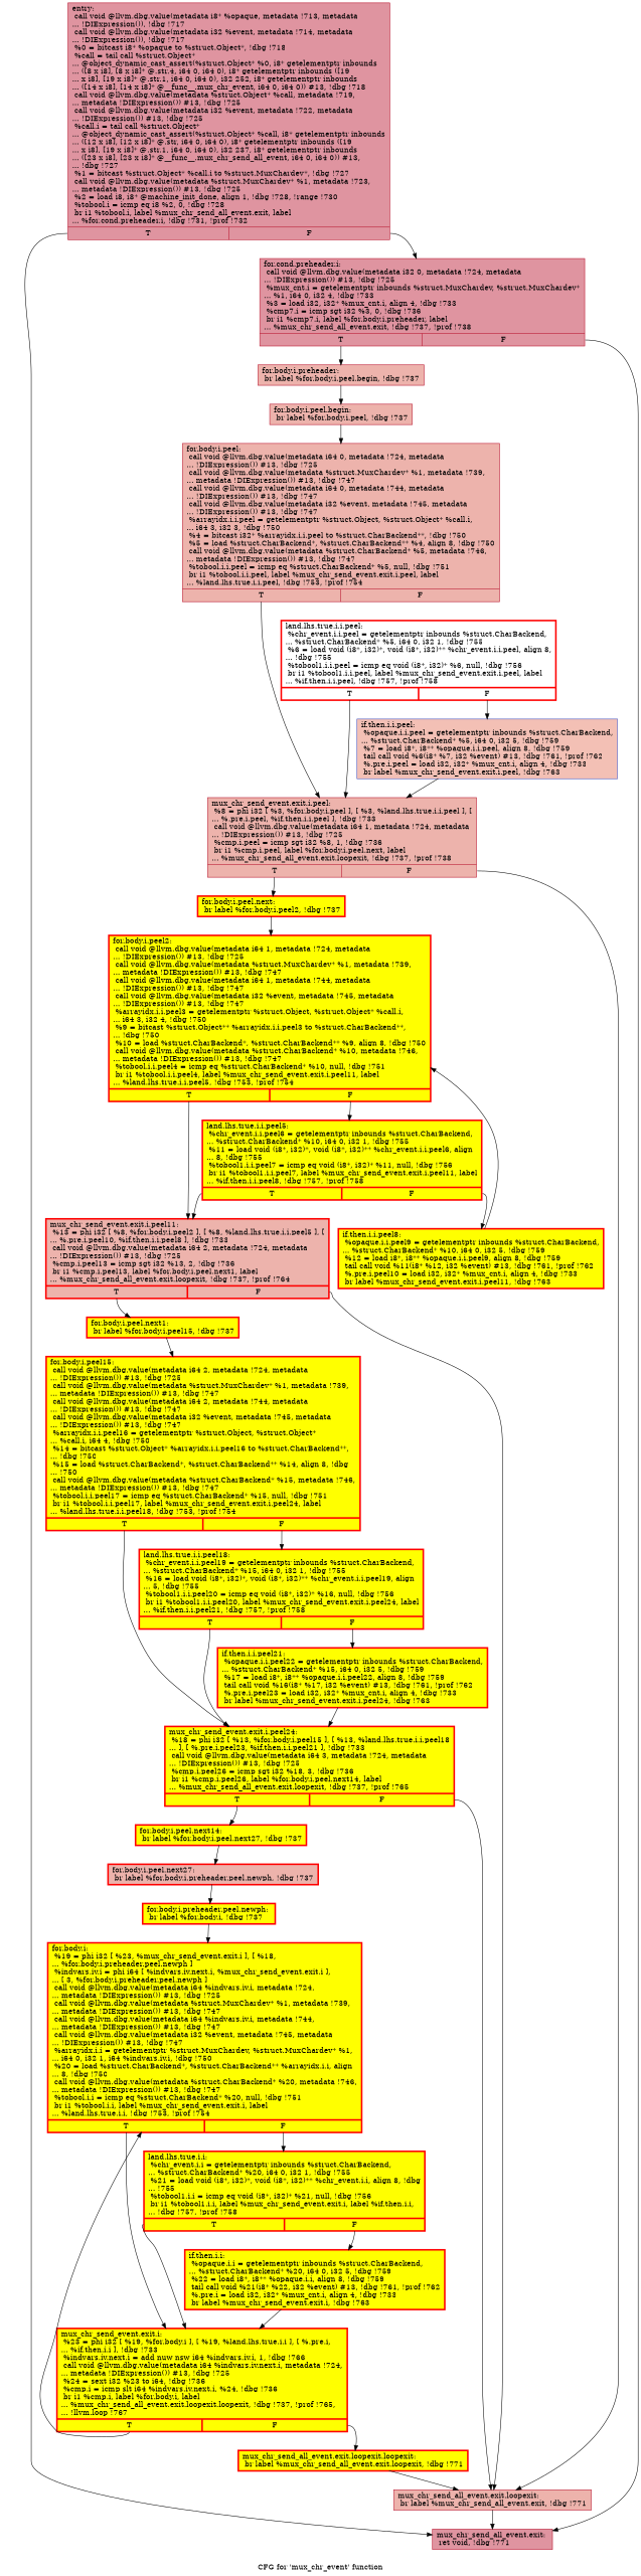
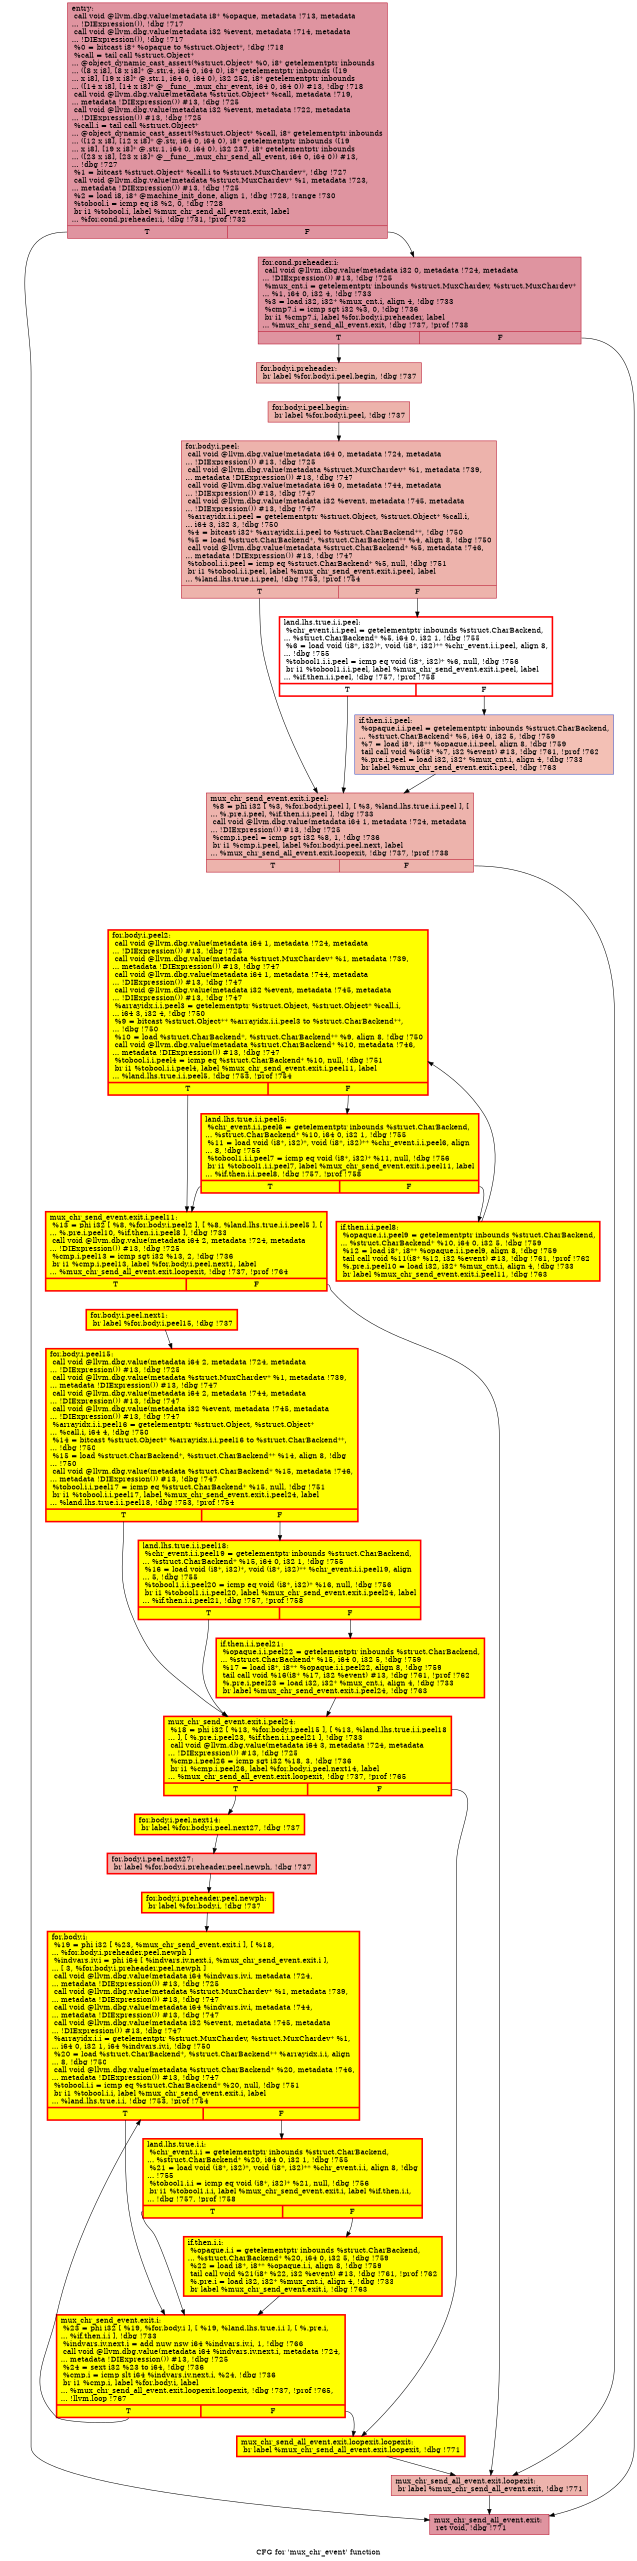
  digraph {
    label="CFG for 'mux_chr_event' function"
    node [color=red fillcolor=yellow shape=record style=filled penwidth=3.0]
    edge [tailport=s0]
    n1 [color="#b70d28ff" fillcolor="#b70d2870" label="{entry:\l  call void @llvm.dbg.value(metadata i8* %opaque, metadata !713, metadata\l... !DIExpression()), !dbg !717\l  call void @llvm.dbg.value(metadata i32 %event, metadata !714, metadata\l... !DIExpression()), !dbg !717\l  %0 = bitcast i8* %opaque to %struct.Object*, !dbg !718\l  %call = tail call %struct.Object*\l... @object_dynamic_cast_assert(%struct.Object* %0, i8* getelementptr inbounds\l... ([8 x i8], [8 x i8]* @.str.4, i64 0, i64 0), i8* getelementptr inbounds ([19\l... x i8], [19 x i8]* @.str.1, i64 0, i64 0), i32 252, i8* getelementptr inbounds\l... ([14 x i8], [14 x i8]* @__func__.mux_chr_event, i64 0, i64 0)) #13, !dbg !718\l  call void @llvm.dbg.value(metadata %struct.Object* %call, metadata !719,\l... metadata !DIExpression()) #13, !dbg !725\l  call void @llvm.dbg.value(metadata i32 %event, metadata !722, metadata\l... !DIExpression()) #13, !dbg !725\l  %call.i = tail call %struct.Object*\l... @object_dynamic_cast_assert(%struct.Object* %call, i8* getelementptr inbounds\l... ([12 x i8], [12 x i8]* @.str, i64 0, i64 0), i8* getelementptr inbounds ([19\l... x i8], [19 x i8]* @.str.1, i64 0, i64 0), i32 237, i8* getelementptr inbounds\l... ([23 x i8], [23 x i8]* @__func__.mux_chr_send_all_event, i64 0, i64 0)) #13,\l... !dbg !727\l  %1 = bitcast %struct.Object* %call.i to %struct.MuxChardev*, !dbg !727\l  call void @llvm.dbg.value(metadata %struct.MuxChardev* %1, metadata !723,\l... metadata !DIExpression()) #13, !dbg !725\l  %2 = load i8, i8* @machine_init_done, align 1, !dbg !728, !range !730\l  %tobool.i = icmp eq i8 %2, 0, !dbg !728\l  br i1 %tobool.i, label %mux_chr_send_all_event.exit, label\l... %for.cond.preheader.i, !dbg !731, !prof !732\l|{<s0>T|<s1>F}}" penwidth=""]
    n2 [color="#b70d28ff" fillcolor="#b70d2870" label="{mux_chr_send_all_event.exit:                      \l  ret void, !dbg !771\l}" penwidth=""]
    n3 [color="#b70d28ff" fillcolor="#b70d2870" label="{for.cond.preheader.i:                             \l  call void @llvm.dbg.value(metadata i32 0, metadata !724, metadata\l... !DIExpression()) #13, !dbg !725\l  %mux_cnt.i = getelementptr inbounds %struct.MuxChardev, %struct.MuxChardev*\l... %1, i64 0, i32 4, !dbg !733\l  %3 = load i32, i32* %mux_cnt.i, align 4, !dbg !733\l  %cmp7.i = icmp sgt i32 %3, 0, !dbg !736\l  br i1 %cmp7.i, label %for.body.i.preheader, label\l... %mux_chr_send_all_event.exit, !dbg !737, !prof !738\l|{<s0>T|<s1>F}}" penwidth=""]
    n4 [color="#b70d28ff" fillcolor="#d6524470" label="{for.body.i.preheader:                             \l  br label %for.body.i.peel.begin, !dbg !737\l}" penwidth=""]
    n5 [color="#b70d28ff" fillcolor="#d6524470" label="{for.body.i.peel.begin:                            \l  br label %for.body.i.peel, !dbg !737\l}" penwidth=""]
    n6 [color="#b70d28ff" fillcolor="#d6524470" label="{for.body.i.peel:                                  \l  call void @llvm.dbg.value(metadata i64 0, metadata !724, metadata\l... !DIExpression()) #13, !dbg !725\l  call void @llvm.dbg.value(metadata %struct.MuxChardev* %1, metadata !739,\l... metadata !DIExpression()) #13, !dbg !747\l  call void @llvm.dbg.value(metadata i64 0, metadata !744, metadata\l... !DIExpression()) #13, !dbg !747\l  call void @llvm.dbg.value(metadata i32 %event, metadata !745, metadata\l... !DIExpression()) #13, !dbg !747\l  %arrayidx.i.i.peel = getelementptr %struct.Object, %struct.Object* %call.i,\l... i64 3, i32 3, !dbg !750\l  %4 = bitcast i32* %arrayidx.i.i.peel to %struct.CharBackend**, !dbg !750\l  %5 = load %struct.CharBackend*, %struct.CharBackend** %4, align 8, !dbg !750\l  call void @llvm.dbg.value(metadata %struct.CharBackend* %5, metadata !746,\l... metadata !DIExpression()) #13, !dbg !747\l  %tobool.i.i.peel = icmp eq %struct.CharBackend* %5, null, !dbg !751\l  br i1 %tobool.i.i.peel, label %mux_chr_send_event.exit.i.peel, label\l... %land.lhs.true.i.i.peel, !dbg !753, !prof !754\l|{<s0>T|<s1>F}}" penwidth=""]
    n7 [color="#b70d28ff" fillcolor="#d6524470" label="{mux_chr_send_event.exit.i.peel:                   \l  %8 = phi i32 [ %3, %for.body.i.peel ], [ %3, %land.lhs.true.i.i.peel ], [\l... %.pre.i.peel, %if.then.i.i.peel ], !dbg !733\l  call void @llvm.dbg.value(metadata i64 1, metadata !724, metadata\l... !DIExpression()) #13, !dbg !725\l  %cmp.i.peel = icmp sgt i32 %8, 1, !dbg !736\l  br i1 %cmp.i.peel, label %for.body.i.peel.next, label\l... %mux_chr_send_all_event.exit.loopexit, !dbg !737, !prof !738\l|{<s0>T|<s1>F}}" penwidth=""]
    n8 [label="{land.lhs.true.i.i.peel:                           \l  %chr_event.i.i.peel = getelementptr inbounds %struct.CharBackend,\l... %struct.CharBackend* %5, i64 0, i32 1, !dbg !755\l  %6 = load void (i8*, i32)*, void (i8*, i32)** %chr_event.i.i.peel, align 8,\l... !dbg !755\l  %tobool1.i.i.peel = icmp eq void (i8*, i32)* %6, null, !dbg !756\l  br i1 %tobool1.i.i.peel, label %mux_chr_send_event.exit.i.peel, label\l... %if.then.i.i.peel, !dbg !757, !prof !758\l|{<s0>T|<s1>F}}" fillcolor="" style=""]
-   n9 [label="{for.body.i.peel.next:                             \l  br label %for.body.i.peel2, !dbg !737\l}"]
    n10 [color="#b70d28ff" fillcolor="#d6524470" label="{mux_chr_send_all_event.exit.loopexit:             \l  br label %mux_chr_send_all_event.exit, !dbg !771\l}" penwidth=""]
    n11 [color="#3d50c3ff" fillcolor="#e5705870" label="{if.then.i.i.peel:                                 \l  %opaque.i.i.peel = getelementptr inbounds %struct.CharBackend,\l... %struct.CharBackend* %5, i64 0, i32 5, !dbg !759\l  %7 = load i8*, i8** %opaque.i.i.peel, align 8, !dbg !759\l  tail call void %6(i8* %7, i32 %event) #13, !dbg !761, !prof !762\l  %.pre.i.peel = load i32, i32* %mux_cnt.i, align 4, !dbg !733\l  br label %mux_chr_send_event.exit.i.peel, !dbg !763\l}" penwidth=""]
    n12 [label="{for.body.i.peel2:                                 \l  call void @llvm.dbg.value(metadata i64 1, metadata !724, metadata\l... !DIExpression()) #13, !dbg !725\l  call void @llvm.dbg.value(metadata %struct.MuxChardev* %1, metadata !739,\l... metadata !DIExpression()) #13, !dbg !747\l  call void @llvm.dbg.value(metadata i64 1, metadata !744, metadata\l... !DIExpression()) #13, !dbg !747\l  call void @llvm.dbg.value(metadata i32 %event, metadata !745, metadata\l... !DIExpression()) #13, !dbg !747\l  %arrayidx.i.i.peel3 = getelementptr %struct.Object, %struct.Object* %call.i,\l... i64 3, i32 4, !dbg !750\l  %9 = bitcast %struct.Object** %arrayidx.i.i.peel3 to %struct.CharBackend**,\l... !dbg !750\l  %10 = load %struct.CharBackend*, %struct.CharBackend** %9, align 8, !dbg !750\l  call void @llvm.dbg.value(metadata %struct.CharBackend* %10, metadata !746,\l... metadata !DIExpression()) #13, !dbg !747\l  %tobool.i.i.peel4 = icmp eq %struct.CharBackend* %10, null, !dbg !751\l  br i1 %tobool.i.i.peel4, label %mux_chr_send_event.exit.i.peel11, label\l... %land.lhs.true.i.i.peel5, !dbg !753, !prof !754\l|{<s0>T|<s1>F}}"]
-   n13 [fillcolor="#d6524470" label="{mux_chr_send_event.exit.i.peel11:                 \l  %13 = phi i32 [ %8, %for.body.i.peel2 ], [ %8, %land.lhs.true.i.i.peel5 ], [\l... %.pre.i.peel10, %if.then.i.i.peel8 ], !dbg !733\l  call void @llvm.dbg.value(metadata i64 2, metadata !724, metadata\l... !DIExpression()) #13, !dbg !725\l  %cmp.i.peel13 = icmp sgt i32 %13, 2, !dbg !736\l  br i1 %cmp.i.peel13, label %for.body.i.peel.next1, label\l... %mux_chr_send_all_event.exit.loopexit, !dbg !737, !prof !764\l|{<s0>T|<s1>F}}"]
+   n13 [label="{mux_chr_send_event.exit.i.peel11:                 \l  %13 = phi i32 [ %8, %for.body.i.peel2 ], [ %8, %land.lhs.true.i.i.peel5 ], [\l... %.pre.i.peel10, %if.then.i.i.peel8 ], !dbg !733\l  call void @llvm.dbg.value(metadata i64 2, metadata !724, metadata\l... !DIExpression()) #13, !dbg !725\l  %cmp.i.peel13 = icmp sgt i32 %13, 2, !dbg !736\l  br i1 %cmp.i.peel13, label %for.body.i.peel.next1, label\l... %mux_chr_send_all_event.exit.loopexit, !dbg !737, !prof !764\l|{<s0>T|<s1>F}}"]
    n14 [label="{land.lhs.true.i.i.peel5:                          \l  %chr_event.i.i.peel6 = getelementptr inbounds %struct.CharBackend,\l... %struct.CharBackend* %10, i64 0, i32 1, !dbg !755\l  %11 = load void (i8*, i32)*, void (i8*, i32)** %chr_event.i.i.peel6, align\l... 8, !dbg !755\l  %tobool1.i.i.peel7 = icmp eq void (i8*, i32)* %11, null, !dbg !756\l  br i1 %tobool1.i.i.peel7, label %mux_chr_send_event.exit.i.peel11, label\l... %if.then.i.i.peel8, !dbg !757, !prof !758\l|{<s0>T|<s1>F}}"]
    n15 [label="{for.body.i.peel.next1:                            \l  br label %for.body.i.peel15, !dbg !737\l}"]
    n16 [label="{if.then.i.i.peel8:                                \l  %opaque.i.i.peel9 = getelementptr inbounds %struct.CharBackend,\l... %struct.CharBackend* %10, i64 0, i32 5, !dbg !759\l  %12 = load i8*, i8** %opaque.i.i.peel9, align 8, !dbg !759\l  tail call void %11(i8* %12, i32 %event) #13, !dbg !761, !prof !762\l  %.pre.i.peel10 = load i32, i32* %mux_cnt.i, align 4, !dbg !733\l  br label %mux_chr_send_event.exit.i.peel11, !dbg !763\l}"]
    n17 [label="{for.body.i.peel15:                                \l  call void @llvm.dbg.value(metadata i64 2, metadata !724, metadata\l... !DIExpression()) #13, !dbg !725\l  call void @llvm.dbg.value(metadata %struct.MuxChardev* %1, metadata !739,\l... metadata !DIExpression()) #13, !dbg !747\l  call void @llvm.dbg.value(metadata i64 2, metadata !744, metadata\l... !DIExpression()) #13, !dbg !747\l  call void @llvm.dbg.value(metadata i32 %event, metadata !745, metadata\l... !DIExpression()) #13, !dbg !747\l  %arrayidx.i.i.peel16 = getelementptr %struct.Object, %struct.Object*\l... %call.i, i64 4, !dbg !750\l  %14 = bitcast %struct.Object* %arrayidx.i.i.peel16 to %struct.CharBackend**,\l... !dbg !750\l  %15 = load %struct.CharBackend*, %struct.CharBackend** %14, align 8, !dbg\l... !750\l  call void @llvm.dbg.value(metadata %struct.CharBackend* %15, metadata !746,\l... metadata !DIExpression()) #13, !dbg !747\l  %tobool.i.i.peel17 = icmp eq %struct.CharBackend* %15, null, !dbg !751\l  br i1 %tobool.i.i.peel17, label %mux_chr_send_event.exit.i.peel24, label\l... %land.lhs.true.i.i.peel18, !dbg !753, !prof !754\l|{<s0>T|<s1>F}}"]
    n18 [label="{mux_chr_send_event.exit.i.peel24:                 \l  %18 = phi i32 [ %13, %for.body.i.peel15 ], [ %13, %land.lhs.true.i.i.peel18\l... ], [ %.pre.i.peel23, %if.then.i.i.peel21 ], !dbg !733\l  call void @llvm.dbg.value(metadata i64 3, metadata !724, metadata\l... !DIExpression()) #13, !dbg !725\l  %cmp.i.peel26 = icmp sgt i32 %18, 3, !dbg !736\l  br i1 %cmp.i.peel26, label %for.body.i.peel.next14, label\l... %mux_chr_send_all_event.exit.loopexit, !dbg !737, !prof !765\l|{<s0>T|<s1>F}}"]
    n19 [label="{land.lhs.true.i.i.peel18:                         \l  %chr_event.i.i.peel19 = getelementptr inbounds %struct.CharBackend,\l... %struct.CharBackend* %15, i64 0, i32 1, !dbg !755\l  %16 = load void (i8*, i32)*, void (i8*, i32)** %chr_event.i.i.peel19, align\l... 5, !dbg !755\l  %tobool1.i.i.peel20 = icmp eq void (i8*, i32)* %16, null, !dbg !756\l  br i1 %tobool1.i.i.peel20, label %mux_chr_send_event.exit.i.peel24, label\l... %if.then.i.i.peel21, !dbg !757, !prof !758\l|{<s0>T|<s1>F}}"]
    n20 [label="{for.body.i.peel.next14:                           \l  br label %for.body.i.peel.next27, !dbg !737\l}"]
    n21 [label="{if.then.i.i.peel21:                               \l  %opaque.i.i.peel22 = getelementptr inbounds %struct.CharBackend,\l... %struct.CharBackend* %15, i64 0, i32 5, !dbg !759\l  %17 = load i8*, i8** %opaque.i.i.peel22, align 8, !dbg !759\l  tail call void %16(i8* %17, i32 %event) #13, !dbg !761, !prof !762\l  %.pre.i.peel23 = load i32, i32* %mux_cnt.i, align 4, !dbg !733\l  br label %mux_chr_send_event.exit.i.peel24, !dbg !763\l}"]
    n22 [fillcolor="#d6524470" label="{for.body.i.peel.next27:                           \l  br label %for.body.i.preheader.peel.newph, !dbg !737\l}"]
    n23 [label="{for.body.i.preheader.peel.newph:                  \l  br label %for.body.i, !dbg !737\l}"]
    n24 [label="{for.body.i:                                       \l  %19 = phi i32 [ %23, %mux_chr_send_event.exit.i ], [ %18,\l... %for.body.i.preheader.peel.newph ]\l  %indvars.iv.i = phi i64 [ %indvars.iv.next.i, %mux_chr_send_event.exit.i ],\l... [ 3, %for.body.i.preheader.peel.newph ]\l  call void @llvm.dbg.value(metadata i64 %indvars.iv.i, metadata !724,\l... metadata !DIExpression()) #13, !dbg !725\l  call void @llvm.dbg.value(metadata %struct.MuxChardev* %1, metadata !739,\l... metadata !DIExpression()) #13, !dbg !747\l  call void @llvm.dbg.value(metadata i64 %indvars.iv.i, metadata !744,\l... metadata !DIExpression()) #13, !dbg !747\l  call void @llvm.dbg.value(metadata i32 %event, metadata !745, metadata\l... !DIExpression()) #13, !dbg !747\l  %arrayidx.i.i = getelementptr %struct.MuxChardev, %struct.MuxChardev* %1,\l... i64 0, i32 1, i64 %indvars.iv.i, !dbg !750\l  %20 = load %struct.CharBackend*, %struct.CharBackend** %arrayidx.i.i, align\l... 8, !dbg !750\l  call void @llvm.dbg.value(metadata %struct.CharBackend* %20, metadata !746,\l... metadata !DIExpression()) #13, !dbg !747\l  %tobool.i.i = icmp eq %struct.CharBackend* %20, null, !dbg !751\l  br i1 %tobool.i.i, label %mux_chr_send_event.exit.i, label\l... %land.lhs.true.i.i, !dbg !753, !prof !754\l|{<s0>T|<s1>F}}"]
    n25 [label="{mux_chr_send_event.exit.i:                        \l  %23 = phi i32 [ %19, %for.body.i ], [ %19, %land.lhs.true.i.i ], [ %.pre.i,\l... %if.then.i.i ], !dbg !733\l  %indvars.iv.next.i = add nuw nsw i64 %indvars.iv.i, 1, !dbg !766\l  call void @llvm.dbg.value(metadata i64 %indvars.iv.next.i, metadata !724,\l... metadata !DIExpression()) #13, !dbg !725\l  %24 = sext i32 %23 to i64, !dbg !736\l  %cmp.i = icmp slt i64 %indvars.iv.next.i, %24, !dbg !736\l  br i1 %cmp.i, label %for.body.i, label\l... %mux_chr_send_all_event.exit.loopexit.loopexit, !dbg !737, !prof !765,\l... !llvm.loop !767\l|{<s0>T|<s1>F}}"]
    n26 [label="{land.lhs.true.i.i:                                \l  %chr_event.i.i = getelementptr inbounds %struct.CharBackend,\l... %struct.CharBackend* %20, i64 0, i32 1, !dbg !755\l  %21 = load void (i8*, i32)*, void (i8*, i32)** %chr_event.i.i, align 8, !dbg\l... !755\l  %tobool1.i.i = icmp eq void (i8*, i32)* %21, null, !dbg !756\l  br i1 %tobool1.i.i, label %mux_chr_send_event.exit.i, label %if.then.i.i,\l... !dbg !757, !prof !758\l|{<s0>T|<s1>F}}"]
    n27 [label="{mux_chr_send_all_event.exit.loopexit.loopexit:    \l  br label %mux_chr_send_all_event.exit.loopexit, !dbg !771\l}"]
    n28 [label="{if.then.i.i:                                      \l  %opaque.i.i = getelementptr inbounds %struct.CharBackend,\l... %struct.CharBackend* %20, i64 0, i32 5, !dbg !759\l  %22 = load i8*, i8** %opaque.i.i, align 8, !dbg !759\l  tail call void %21(i8* %22, i32 %event) #13, !dbg !761, !prof !762\l  %.pre.i = load i32, i32* %mux_cnt.i, align 4, !dbg !733\l  br label %mux_chr_send_event.exit.i, !dbg !763\l}"]
    n1 -> n2
    n1 -> n3 [tailport=s1]
    n3 -> n2 [tailport=s1]
    n3 -> n4
    n4 -> n5
    n5 -> n6
    n6 -> n7
-   n7 -> n9
+   n6 -> n8 [tailport=s1]
    n7 -> n10 [tailport=s1]
    n8 -> n7
    n8 -> n11 [tailport=s1]
-   n9 -> n12
    n10 -> n2
    n11 -> n7
    n12 -> n13
    n12 -> n14 [tailport=s1]
    n13 -> n10 [tailport=s1]
-   n13 -> n15
    n14 -> n13
    n14 -> n16 [tailport=s1]
    n15 -> n17
    n16 -> n12
    n17 -> n18
    n17 -> n19 [tailport=s1]
-   n18 -> n10 [tailport=s1]
+   n18 -> n27 [tailport=s1]
    n18 -> n20
    n19 -> n18
    n19 -> n21 [tailport=s1]
    n20 -> n22
    n21 -> n18
    n22 -> n23
    n23 -> n24
    n24 -> n25
    n24 -> n26 [tailport=s1]
    n25 -> n24
    n25 -> n27 [tailport=s1]
    n26 -> n25
    n26 -> n28 [tailport=s1]
    n27 -> n10
    n28 -> n25
  }
